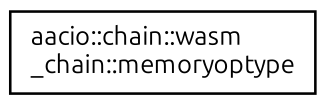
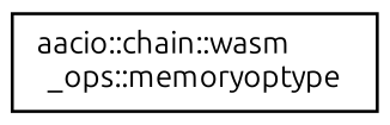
  digraph {
    rankdir=LR
    fontname=Ubuntu
-   n1 [color=black fillcolor=white fontname=Ubuntu fontsize=10 height=0.2 label="aacio::chain::wasm\l_chain::memoryoptype" shape=record style=filled width=0.4]
+   n1 [color=black fillcolor=white fontname=Ubuntu fontsize=10 height=0.2 label="aacio::chain::wasm\l_ops::memoryoptype" shape=record style=filled width=0.4]
  }
